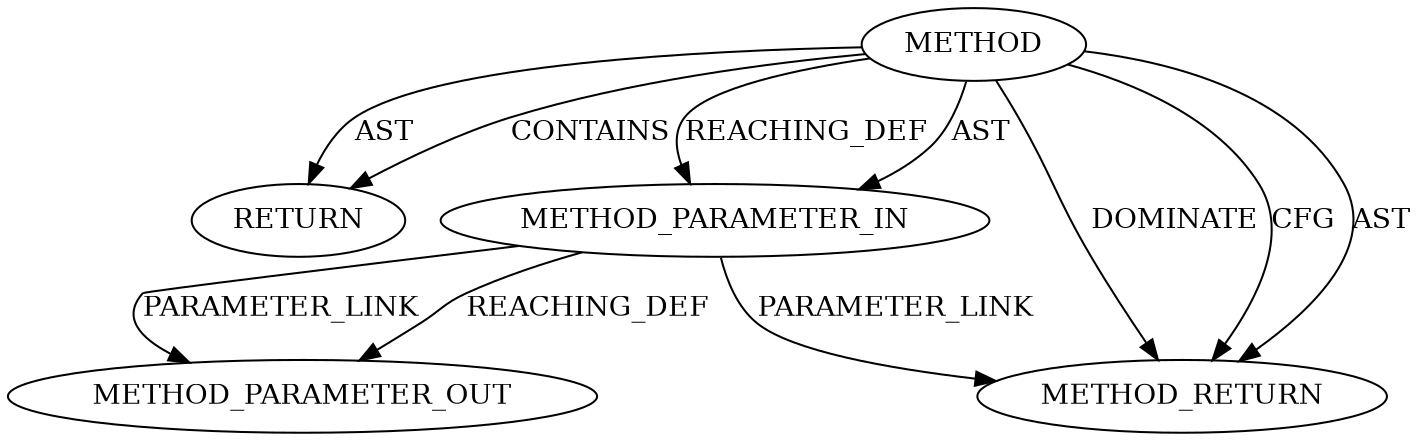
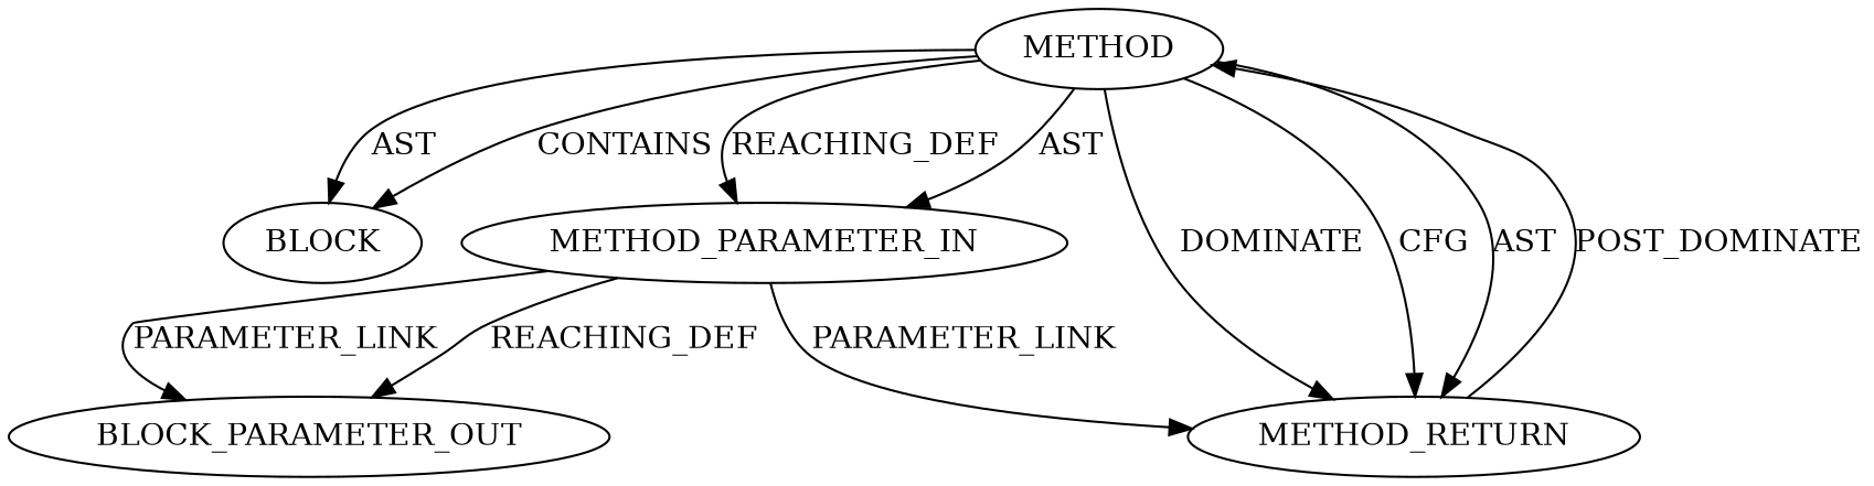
  digraph {
    node [CODE="<empty>" ORDER=1 TYPE_FULL_NAME=ANY EVALUATION_STRATEGY=BY_VALUE]
-   n1 [ARGUMENT_INDEX=1 label=RETURN EVALUATION_STRATEGY=""]
-   n2 [CODE=p1 INDEX=1 IS_VARIADIC=false NAME=p1 label=METHOD_PARAMETER_OUT]
+   n1 [ARGUMENT_INDEX=1 label=BLOCK EVALUATION_STRATEGY=""]
+   n2 [CODE=p1 INDEX=1 IS_VARIADIC=false NAME=p1 label=BLOCK_PARAMETER_OUT]
    n3 [AST_PARENT_FULL_NAME="<global>" AST_PARENT_TYPE=NAMESPACE_BLOCK FILENAME="<empty>" FULL_NAME=cpu_to_le64 IS_EXTERNAL=true NAME=cpu_to_le64 ORDER=0 label=METHOD TYPE_FULL_NAME="" EVALUATION_STRATEGY=""]
    n4 [CODE=p1 INDEX=1 IS_VARIADIC=false NAME=p1 label=METHOD_PARAMETER_IN]
    n5 [CODE=RET ORDER=2 label=METHOD_RETURN]
    n3 -> n1 [label=AST]
    n3 -> n1 [label=CONTAINS]
    n3 -> n4 [label=REACHING_DEF]
    n3 -> n4 [label=AST]
    n3 -> n5 [label=DOMINATE]
    n3 -> n5 [label=CFG]
    n3 -> n5 [label=AST]
    n4 -> n2 [label=PARAMETER_LINK]
    n4 -> n2 [VARIABLE=p1 label=REACHING_DEF]
    n4 -> n5 [VARIABLE=p1 label=PARAMETER_LINK]
+   n5 -> n3 [label=POST_DOMINATE]
  }
